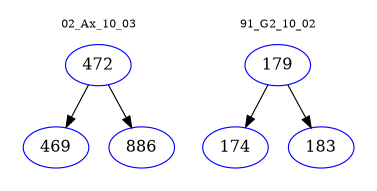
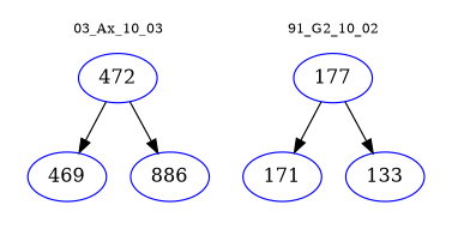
  digraph {
    node [color=blue]
    edge [color=black]
    n1 [label=472]
    n2 [label=469]
    n3 [label=886]
-   n4 [label=179]
-   n5 [label=174]
-   n6 [label=183]
+   n4 [label=177]
+   n5 [label=171]
+   n6 [label=133]
    subgraph cluster_1 {
      color=white
      fontsize=10
-     label="02_Ax_10_03"
+     label="03_Ax_10_03"
      n1
      n2
      n3
    }
    subgraph cluster_2 {
      color=white
      fontsize=10
      label="91_G2_10_02"
      n4
      n5
      n6
    }
    n1 -> n2
    n1 -> n3
    n4 -> n5
    n4 -> n6
  }
